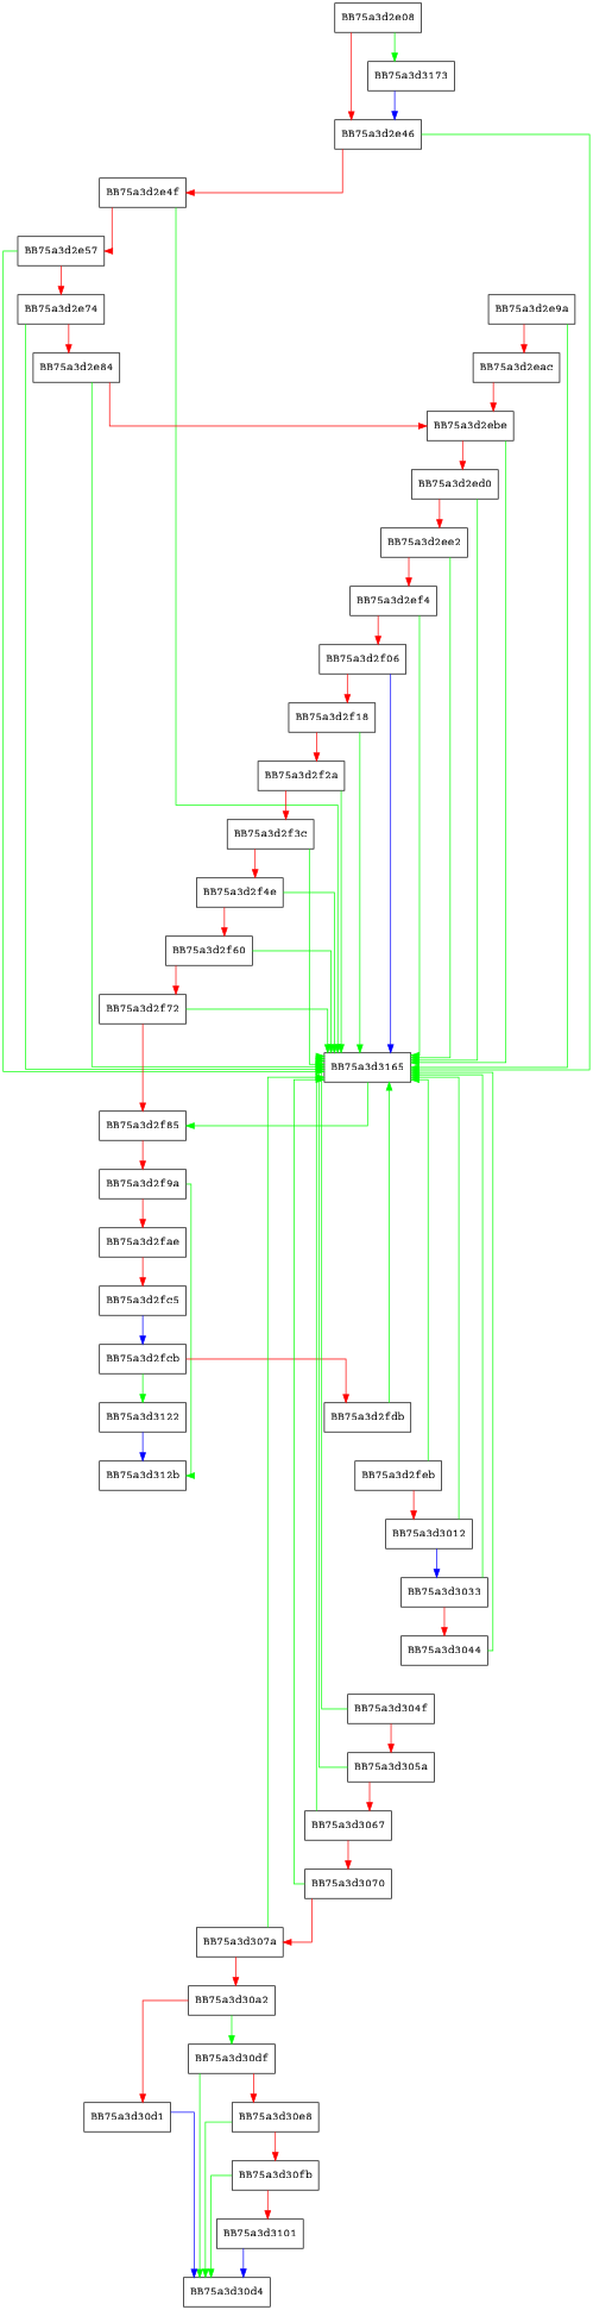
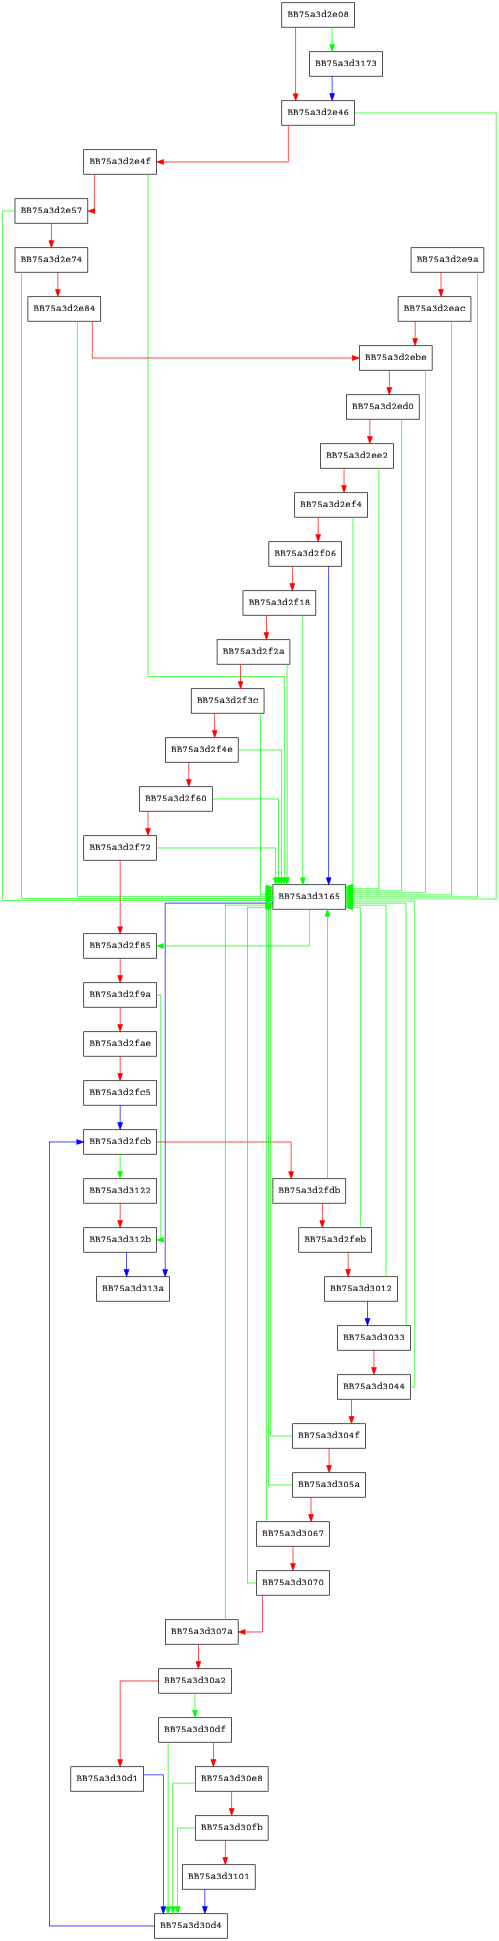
  digraph {
    fontname="Courier Prime"
    splines=ortho
    node [fontname="Courier Prime" shape=box]
    edge [color=red fontname="Courier Prime"]
    BB75a3d2e08
    BB75a3d3173
    BB75a3d2e46
    BB75a3d3165
    BB75a3d2e4f
+   BB75a3d313a
    BB75a3d2f85
    BB75a3d2e57
    BB75a3d2e74
    BB75a3d2e84
    BB75a3d2ebe
    BB75a3d2e9a
    BB75a3d2eac
    BB75a3d2ed0
    BB75a3d2ee2
    BB75a3d2ef4
    BB75a3d2f06
    BB75a3d2f18
    BB75a3d2f2a
    BB75a3d2f3c
    BB75a3d2f4e
    BB75a3d2f60
    BB75a3d2f72
    BB75a3d2f9a
    BB75a3d312b
    BB75a3d2fae
    BB75a3d2fc5
    BB75a3d2fcb
    BB75a3d3122
    BB75a3d2fdb
    BB75a3d2feb
    BB75a3d3012
    BB75a3d3033
    BB75a3d3044
    BB75a3d304f
    BB75a3d305a
    BB75a3d3067
    BB75a3d3070
    BB75a3d307a
    BB75a3d30a2
    BB75a3d30df
    BB75a3d30d1
    BB75a3d30d4
    BB75a3d30e8
    BB75a3d30fb
    BB75a3d3101
    BB75a3d2e08 -> BB75a3d3173 [color=green]
    BB75a3d2e08 -> BB75a3d2e46
    BB75a3d3173 -> BB75a3d2e46 [color=blue]
    BB75a3d2e46 -> BB75a3d3165 [color=green]
    BB75a3d2e46 -> BB75a3d2e4f
+   BB75a3d3165 -> BB75a3d313a [color=blue]
    BB75a3d3165 -> BB75a3d2f85 [color=green]
    BB75a3d2e4f -> BB75a3d3165 [color=green]
    BB75a3d2e4f -> BB75a3d2e57
    BB75a3d2f85 -> BB75a3d2f9a
    BB75a3d2e57 -> BB75a3d3165 [color=green]
    BB75a3d2e57 -> BB75a3d2e74
    BB75a3d2e74 -> BB75a3d3165 [color=green]
    BB75a3d2e74 -> BB75a3d2e84
    BB75a3d2e84 -> BB75a3d3165 [color=green]
    BB75a3d2e84 -> BB75a3d2ebe
    BB75a3d2ebe -> BB75a3d3165 [color=green]
    BB75a3d2ebe -> BB75a3d2ed0
    BB75a3d2e9a -> BB75a3d3165 [color=green]
    BB75a3d2e9a -> BB75a3d2eac
+   BB75a3d2eac -> BB75a3d3165 [color=green]
    BB75a3d2eac -> BB75a3d2ebe
    BB75a3d2ed0 -> BB75a3d3165 [color=green]
    BB75a3d2ed0 -> BB75a3d2ee2
    BB75a3d2ee2 -> BB75a3d3165 [color=green]
    BB75a3d2ee2 -> BB75a3d2ef4
    BB75a3d2ef4 -> BB75a3d3165 [color=green]
    BB75a3d2ef4 -> BB75a3d2f06
    BB75a3d2f06 -> BB75a3d3165 [color=blue]
    BB75a3d2f06 -> BB75a3d2f18
    BB75a3d2f18 -> BB75a3d3165 [color=green]
    BB75a3d2f18 -> BB75a3d2f2a
    BB75a3d2f2a -> BB75a3d3165 [color=green]
    BB75a3d2f2a -> BB75a3d2f3c
    BB75a3d2f3c -> BB75a3d3165 [color=green]
    BB75a3d2f3c -> BB75a3d2f4e
    BB75a3d2f4e -> BB75a3d3165 [color=green]
    BB75a3d2f4e -> BB75a3d2f60
    BB75a3d2f60 -> BB75a3d3165 [color=green]
    BB75a3d2f60 -> BB75a3d2f72
    BB75a3d2f72 -> BB75a3d3165 [color=green]
    BB75a3d2f72 -> BB75a3d2f85
    BB75a3d2f9a -> BB75a3d312b [color=green]
    BB75a3d2f9a -> BB75a3d2fae
+   BB75a3d312b -> BB75a3d313a [color=blue]
    BB75a3d2fae -> BB75a3d2fc5
    BB75a3d2fc5 -> BB75a3d2fcb [color=blue]
    BB75a3d2fcb -> BB75a3d3122 [color=green]
    BB75a3d2fcb -> BB75a3d2fdb
-   BB75a3d3122 -> BB75a3d312b [color=blue]
+   BB75a3d3122 -> BB75a3d312b
    BB75a3d2fdb -> BB75a3d3165 [color=green]
+   BB75a3d2fdb -> BB75a3d2feb
    BB75a3d2feb -> BB75a3d3165 [color=green]
    BB75a3d2feb -> BB75a3d3012
    BB75a3d3012 -> BB75a3d3165 [color=green]
    BB75a3d3012 -> BB75a3d3033 [color=blue]
    BB75a3d3033 -> BB75a3d3165 [color=green]
    BB75a3d3033 -> BB75a3d3044
    BB75a3d3044 -> BB75a3d3165 [color=green]
+   BB75a3d3044 -> BB75a3d304f
    BB75a3d304f -> BB75a3d3165 [color=green]
    BB75a3d304f -> BB75a3d305a
    BB75a3d305a -> BB75a3d3165 [color=green]
    BB75a3d305a -> BB75a3d3067
    BB75a3d3067 -> BB75a3d3165 [color=green]
    BB75a3d3067 -> BB75a3d3070
    BB75a3d3070 -> BB75a3d3165 [color=green]
    BB75a3d3070 -> BB75a3d307a
    BB75a3d307a -> BB75a3d3165 [color=green]
    BB75a3d307a -> BB75a3d30a2
    BB75a3d30a2 -> BB75a3d30df [color=green]
    BB75a3d30a2 -> BB75a3d30d1
    BB75a3d30df -> BB75a3d30d4 [color=green]
    BB75a3d30df -> BB75a3d30e8
    BB75a3d30d1 -> BB75a3d30d4 [color=blue]
+   BB75a3d30d4 -> BB75a3d2fcb [color=blue]
    BB75a3d30e8 -> BB75a3d30d4 [color=green]
    BB75a3d30e8 -> BB75a3d30fb
    BB75a3d30fb -> BB75a3d30d4 [color=green]
    BB75a3d30fb -> BB75a3d3101
    BB75a3d3101 -> BB75a3d30d4 [color=blue]
  }
